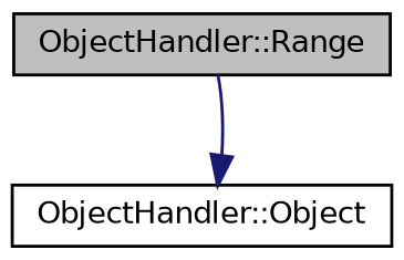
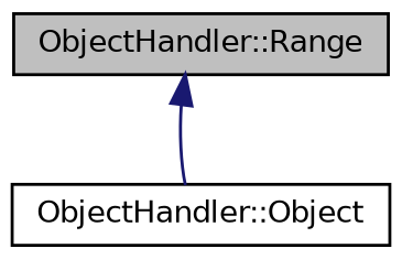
  digraph {
    node [color=black fontname=Helvetica fontsize=10 shape=record style=filled]
    n1 [fillcolor=grey75 fontcolor=black height=0.2 label="ObjectHandler::Range" width=0.4]
    n2 [fillcolor=white height=0.2 label="ObjectHandler::Object" width=0.4]
-   n2 -> n1 [color=midnightblue dir=back fontname=Helvetica fontsize=10 labelfontname=Helvetica labelfontsize=10 style=solid]
+   n1 -> n2 [color=midnightblue dir=back fontname=Helvetica fontsize=10 labelfontname=Helvetica labelfontsize=10 style=solid]
  }
